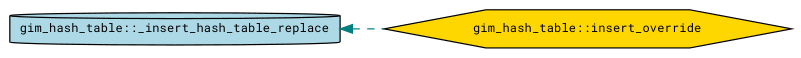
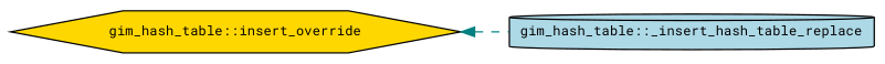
  digraph {
    rankdir=LR
    fontname="Roboto Mono"
    node [color=black fontname="Roboto Mono" fontsize=10 style=filled]
    n1 [fillcolor=lightblue fontcolor=black height=0.2 label="gim_hash_table::_insert_hash_table_replace" shape=cylinder width=0.4]
    n2 [height=0.2 label="gim_hash_table::insert_override" shape=hexagon width=0.4 fillcolor=gold]
-   n1 -> n2 [color=teal dir=back fontname="Roboto Mono" fontsize=10 labelfontname=FreeSans labelfontsize=10 style=dashed]
+   n2 -> n1 [color=teal dir=back fontname="Roboto Mono" fontsize=10 labelfontname=FreeSans labelfontsize=10 style=dashed]
  }
